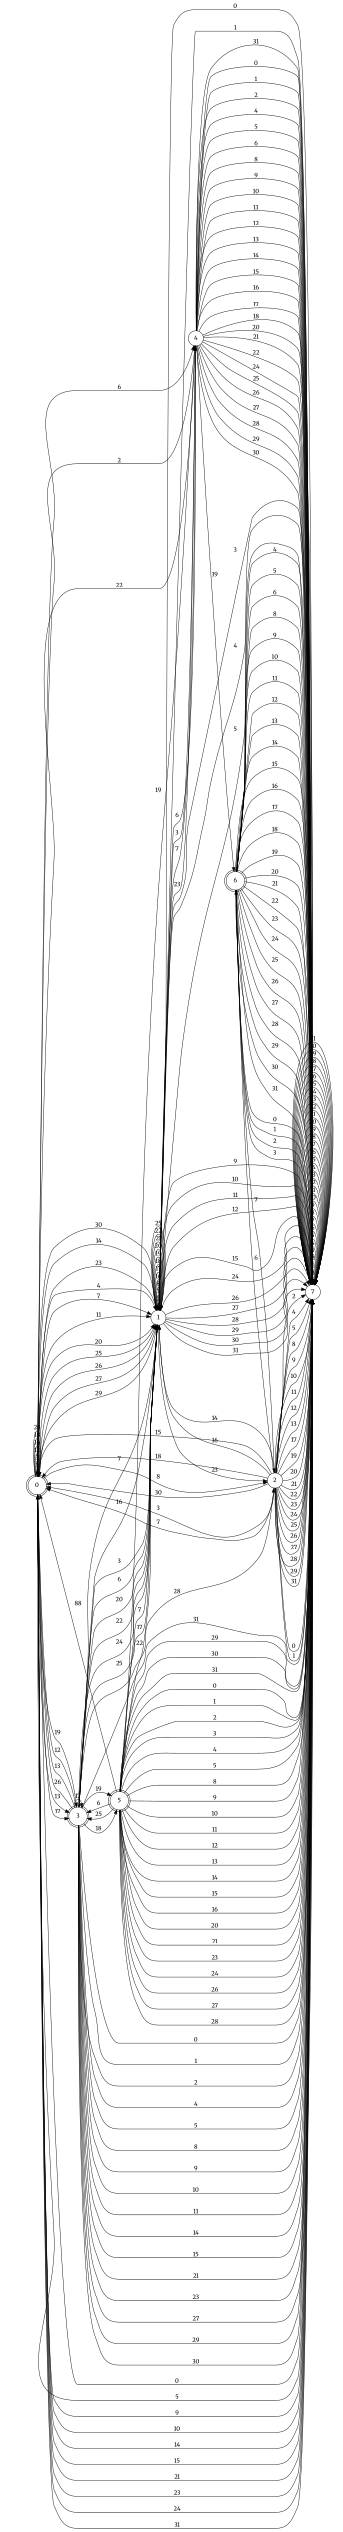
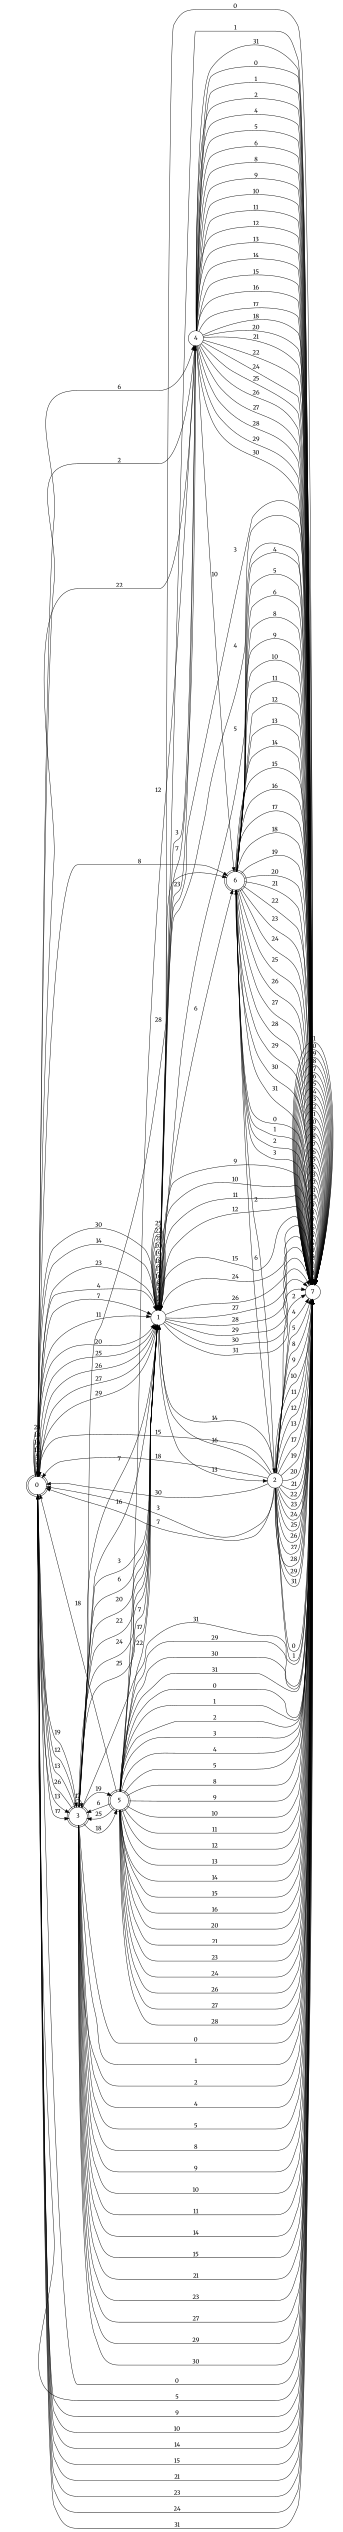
  digraph {
    fontname=Merriweather
    rankdir=LR
    node [color=black fillcolor=white fontname=Merriweather shape=doublecircle style="rounded,filled"]
    edge [fontname=Merriweather]
    n1 [label=0]
    n2 [label=1 shape=circle style=filled]
    n3 [label=2 shape=circle style=filled]
    n4 [label=3]
    n5 [label=4 shape=circle style=filled]
    n6 [label=7 shape=circle style=filled]
    n7 [label=6]
    n8 [label=5]
    n1 -> n1 [label=1]
    n1 -> n1 [label=3]
    n1 -> n1 [label=12]
    n1 -> n1 [label=16]
    n1 -> n1 [label=18]
    n1 -> n1 [label=28]
    n1 -> n2 [label=4]
    n1 -> n2 [label=7]
    n1 -> n2 [label=11]
    n1 -> n2 [label=20]
    n1 -> n2 [label=25]
    n1 -> n2 [label=26]
    n1 -> n2 [label=27]
    n1 -> n2 [label=29]
    n1 -> n2 [label=30]
-   n1 -> n3 [label=8]
+   n1 -> n7 [label=8]
    n1 -> n4 [label=13]
    n1 -> n4 [label=17]
    n1 -> n4 [label=19]
    n1 -> n5 [label=2]
    n1 -> n5 [label=6]
    n1 -> n5 [label=22]
    n1 -> n6 [label=0]
    n1 -> n6 [label=5]
    n1 -> n6 [label=9]
    n1 -> n6 [label=10]
    n1 -> n6 [label=14]
    n1 -> n6 [label=15]
    n1 -> n6 [label=21]
    n1 -> n6 [label=23]
    n1 -> n6 [label=24]
    n1 -> n6 [label=31]
    n2 -> n1 [label=14]
    n2 -> n1 [label=23]
    n2 -> n2 [label=2]
    n2 -> n2 [label=7]
    n2 -> n2 [label=8]
    n2 -> n2 [label=16]
    n2 -> n2 [label=17]
    n2 -> n2 [label=18]
    n2 -> n2 [label=19]
    n2 -> n2 [label=20]
    n2 -> n2 [label=21]
    n2 -> n2 [label=22]
    n2 -> n2 [label=25]
-   n2 -> n3 [label=23]
-   n2 -> n5 [label=6]
+   n2 -> n3 [label=13]
+   n2 -> n7 [label=6]
    n2 -> n6 [label=0]
    n2 -> n6 [label=1]
    n2 -> n6 [label=3]
    n2 -> n6 [label=4]
    n2 -> n6 [label=5]
    n2 -> n6 [label=9]
    n2 -> n6 [label=10]
    n2 -> n6 [label=11]
    n2 -> n6 [label=12]
    n2 -> n6 [label=15]
    n2 -> n6 [label=24]
    n2 -> n6 [label=26]
    n2 -> n6 [label=27]
    n2 -> n6 [label=28]
    n2 -> n6 [label=29]
    n2 -> n6 [label=30]
    n2 -> n6 [label=31]
    n3 -> n1 [label=3]
    n3 -> n1 [label=7]
    n3 -> n1 [label=15]
    n3 -> n1 [label=18]
    n3 -> n1 [label=30]
    n3 -> n2 [label=14]
    n3 -> n2 [label=16]
    n3 -> n6 [label=0]
    n3 -> n6 [label=1]
    n3 -> n6 [label=2]
    n3 -> n6 [label=4]
    n3 -> n6 [label=5]
    n3 -> n6 [label=8]
    n3 -> n6 [label=9]
    n3 -> n6 [label=10]
    n3 -> n6 [label=11]
    n3 -> n6 [label=12]
    n3 -> n6 [label=13]
    n3 -> n6 [label=17]
    n3 -> n6 [label=19]
    n3 -> n6 [label=20]
    n3 -> n6 [label=21]
    n3 -> n6 [label=22]
    n3 -> n6 [label=23]
    n3 -> n6 [label=24]
    n3 -> n6 [label=25]
    n3 -> n6 [label=26]
    n3 -> n6 [label=27]
    n3 -> n6 [label=28]
    n3 -> n6 [label=29]
    n3 -> n6 [label=31]
    n3 -> n7 [label=6]
    n4 -> n1 [label=12]
    n4 -> n1 [label=13]
    n4 -> n1 [label=26]
    n4 -> n2 [label=3]
    n4 -> n2 [label=6]
    n4 -> n2 [label=7]
    n4 -> n2 [label=16]
    n4 -> n2 [label=20]
    n4 -> n2 [label=22]
    n4 -> n2 [label=24]
    n4 -> n2 [label=25]
-   n4 -> n3 [label=28]
+   n4 -> n7 [label=28]
    n4 -> n4 [label=17]
    n4 -> n6 [label=0]
    n4 -> n6 [label=1]
    n4 -> n6 [label=2]
    n4 -> n6 [label=4]
    n4 -> n6 [label=5]
    n4 -> n6 [label=8]
    n4 -> n6 [label=9]
    n4 -> n6 [label=10]
    n4 -> n6 [label=11]
    n4 -> n6 [label=14]
    n4 -> n6 [label=15]
    n4 -> n6 [label=21]
    n4 -> n6 [label=23]
    n4 -> n6 [label=27]
    n4 -> n6 [label=29]
    n4 -> n6 [label=30]
    n4 -> n6 [label=31]
    n4 -> n8 [label=18]
    n4 -> n8 [label=19]
    n5 -> n2 [label=3]
    n5 -> n2 [label=7]
    n5 -> n2 [label=23]
    n5 -> n6 [label=0]
    n5 -> n6 [label=1]
    n5 -> n6 [label=2]
    n5 -> n6 [label=4]
    n5 -> n6 [label=5]
    n5 -> n6 [label=6]
    n5 -> n6 [label=8]
    n5 -> n6 [label=9]
    n5 -> n6 [label=10]
    n5 -> n6 [label=11]
    n5 -> n6 [label=12]
    n5 -> n6 [label=13]
    n5 -> n6 [label=14]
    n5 -> n6 [label=15]
    n5 -> n6 [label=16]
    n5 -> n6 [label=17]
    n5 -> n6 [label=18]
    n5 -> n6 [label=20]
    n5 -> n6 [label=21]
    n5 -> n6 [label=22]
    n5 -> n6 [label=24]
    n5 -> n6 [label=25]
    n5 -> n6 [label=26]
    n5 -> n6 [label=27]
    n5 -> n6 [label=28]
    n5 -> n6 [label=29]
    n5 -> n6 [label=30]
    n5 -> n6 [label=31]
-   n5 -> n7 [label=19]
+   n5 -> n7 [label=10]
    n6 -> n6 [label=0]
    n6 -> n6 [label=1]
    n6 -> n6 [label=2]
    n6 -> n6 [label=3]
    n6 -> n6 [label=4]
    n6 -> n6 [label=5]
    n6 -> n6 [label=6]
    n6 -> n6 [label=7]
    n6 -> n6 [label=8]
    n6 -> n6 [label=9]
    n6 -> n6 [label=10]
    n6 -> n6 [label=11]
    n6 -> n6 [label=12]
    n6 -> n6 [label=13]
    n6 -> n6 [label=14]
    n6 -> n6 [label=15]
    n6 -> n6 [label=16]
    n6 -> n6 [label=17]
    n6 -> n6 [label=18]
    n6 -> n6 [label=19]
    n6 -> n6 [label=20]
    n6 -> n6 [label=21]
    n6 -> n6 [label=22]
    n6 -> n6 [label=23]
    n6 -> n6 [label=24]
    n6 -> n6 [label=25]
    n6 -> n6 [label=26]
    n6 -> n6 [label=27]
    n6 -> n6 [label=28]
    n6 -> n6 [label=29]
    n6 -> n6 [label=30]
    n6 -> n6 [label=31]
-   n7 -> n3 [label=7]
+   n7 -> n3 [label=2]
    n7 -> n6 [label=0]
    n7 -> n6 [label=1]
    n7 -> n6 [label=2]
    n7 -> n6 [label=3]
    n7 -> n6 [label=4]
    n7 -> n6 [label=5]
    n7 -> n6 [label=6]
    n7 -> n6 [label=8]
    n7 -> n6 [label=9]
    n7 -> n6 [label=10]
    n7 -> n6 [label=11]
    n7 -> n6 [label=12]
    n7 -> n6 [label=13]
    n7 -> n6 [label=14]
    n7 -> n6 [label=15]
    n7 -> n6 [label=16]
    n7 -> n6 [label=17]
    n7 -> n6 [label=18]
    n7 -> n6 [label=19]
    n7 -> n6 [label=20]
    n7 -> n6 [label=21]
    n7 -> n6 [label=22]
    n7 -> n6 [label=23]
    n7 -> n6 [label=24]
    n7 -> n6 [label=25]
    n7 -> n6 [label=26]
    n7 -> n6 [label=27]
    n7 -> n6 [label=28]
    n7 -> n6 [label=29]
    n7 -> n6 [label=30]
    n7 -> n6 [label=31]
-   n8 -> n1 [label=88]
+   n8 -> n1 [label=18]
    n8 -> n2 [label=7]
    n8 -> n2 [label=17]
    n8 -> n2 [label=22]
    n8 -> n4 [label=6]
    n8 -> n4 [label=25]
-   n8 -> n5 [label=19]
+   n8 -> n5 [label=12]
    n8 -> n6 [label=0]
    n8 -> n6 [label=1]
    n8 -> n6 [label=2]
    n8 -> n6 [label=3]
    n8 -> n6 [label=4]
    n8 -> n6 [label=5]
    n8 -> n6 [label=8]
    n8 -> n6 [label=9]
    n8 -> n6 [label=10]
    n8 -> n6 [label=11]
    n8 -> n6 [label=12]
    n8 -> n6 [label=13]
    n8 -> n6 [label=14]
    n8 -> n6 [label=15]
    n8 -> n6 [label=16]
    n8 -> n6 [label=20]
    n8 -> n6 [label=21]
    n8 -> n6 [label=23]
    n8 -> n6 [label=24]
    n8 -> n6 [label=26]
    n8 -> n6 [label=27]
    n8 -> n6 [label=28]
    n8 -> n6 [label=29]
    n8 -> n6 [label=30]
    n8 -> n6 [label=31]
  }
